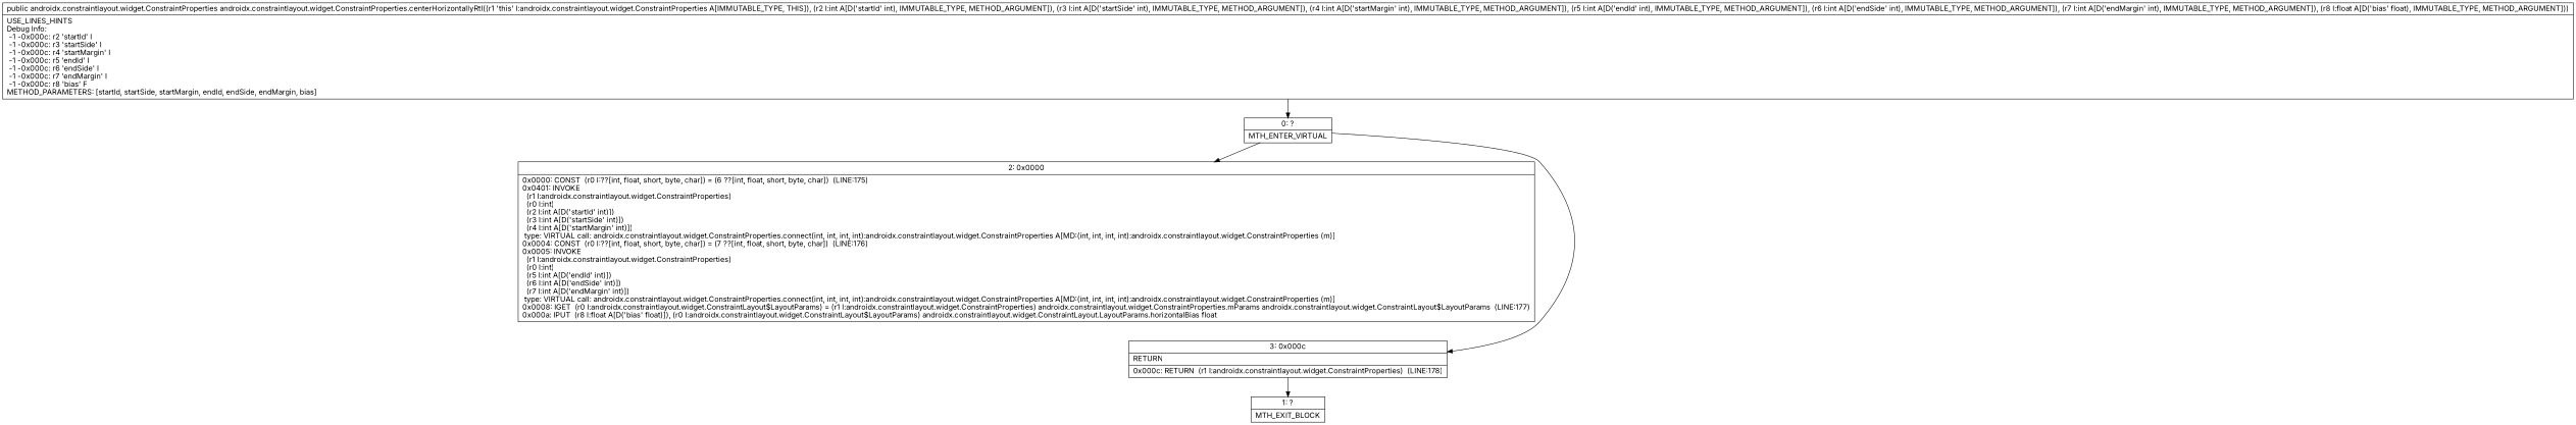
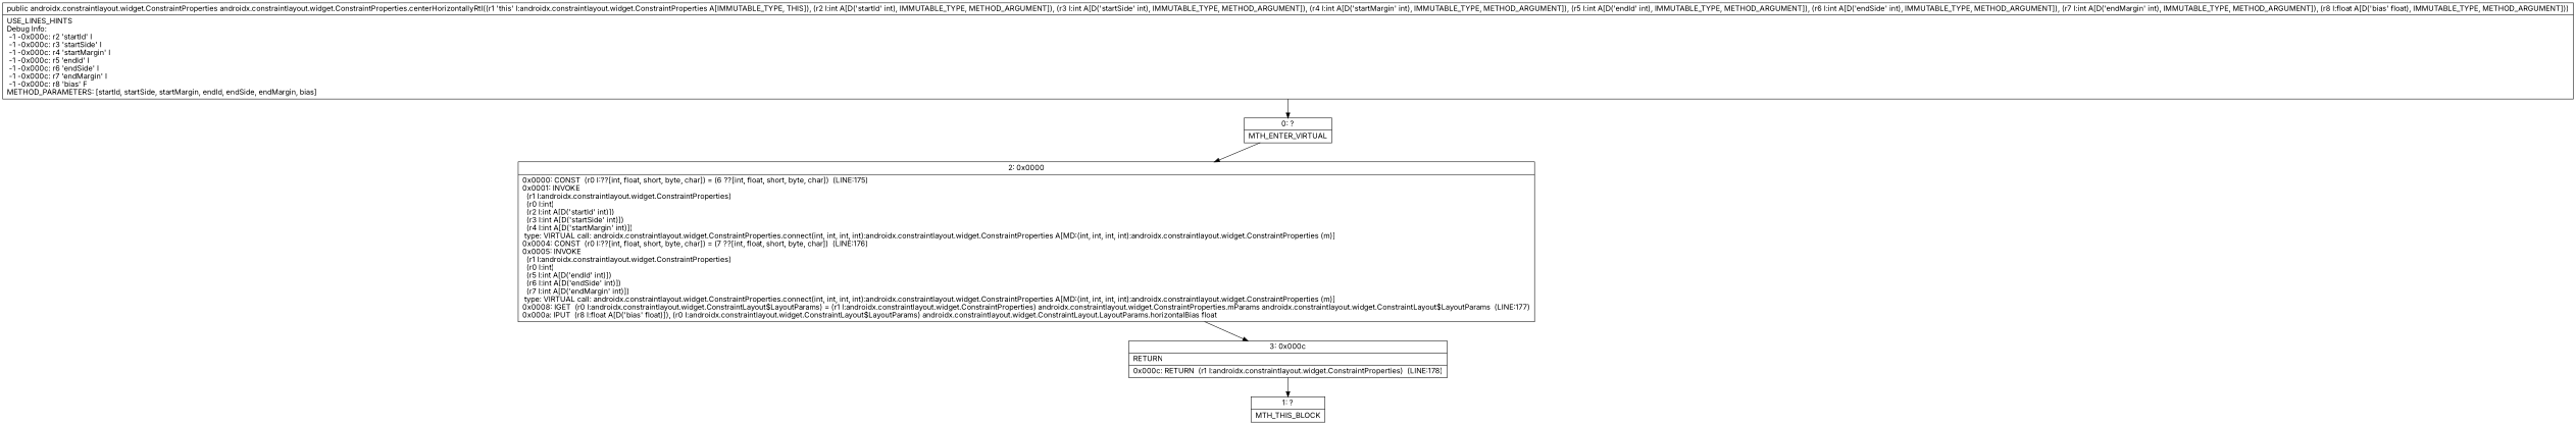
  digraph {
    fontname=Inter
    node [fontname=Inter shape=record]
    edge [fontname=Inter]
    n1 [label="{0\:\ ?|MTH_ENTER_VIRTUAL\l}"]
-   n2 [label="{2\:\ 0x0000|0x0000: CONST  (r0 I:??[int, float, short, byte, char]) = (6 ??[int, float, short, byte, char])  (LINE:175)\l0x0401: INVOKE  \l  (r1 I:androidx.constraintlayout.widget.ConstraintProperties)\l  (r0 I:int)\l  (r2 I:int A[D('startId' int)])\l  (r3 I:int A[D('startSide' int)])\l  (r4 I:int A[D('startMargin' int)])\l type: VIRTUAL call: androidx.constraintlayout.widget.ConstraintProperties.connect(int, int, int, int):androidx.constraintlayout.widget.ConstraintProperties A[MD:(int, int, int, int):androidx.constraintlayout.widget.ConstraintProperties (m)]\l0x0004: CONST  (r0 I:??[int, float, short, byte, char]) = (7 ??[int, float, short, byte, char])  (LINE:176)\l0x0005: INVOKE  \l  (r1 I:androidx.constraintlayout.widget.ConstraintProperties)\l  (r0 I:int)\l  (r5 I:int A[D('endId' int)])\l  (r6 I:int A[D('endSide' int)])\l  (r7 I:int A[D('endMargin' int)])\l type: VIRTUAL call: androidx.constraintlayout.widget.ConstraintProperties.connect(int, int, int, int):androidx.constraintlayout.widget.ConstraintProperties A[MD:(int, int, int, int):androidx.constraintlayout.widget.ConstraintProperties (m)]\l0x0008: IGET  (r0 I:androidx.constraintlayout.widget.ConstraintLayout$LayoutParams) = (r1 I:androidx.constraintlayout.widget.ConstraintProperties) androidx.constraintlayout.widget.ConstraintProperties.mParams androidx.constraintlayout.widget.ConstraintLayout$LayoutParams  (LINE:177)\l0x000a: IPUT  (r8 I:float A[D('bias' float)]), (r0 I:androidx.constraintlayout.widget.ConstraintLayout$LayoutParams) androidx.constraintlayout.widget.ConstraintLayout.LayoutParams.horizontalBias float \l}"]
+   n2 [label="{2\:\ 0x0000|0x0000: CONST  (r0 I:??[int, float, short, byte, char]) = (6 ??[int, float, short, byte, char])  (LINE:175)\l0x0001: INVOKE  \l  (r1 I:androidx.constraintlayout.widget.ConstraintProperties)\l  (r0 I:int)\l  (r2 I:int A[D('startId' int)])\l  (r3 I:int A[D('startSide' int)])\l  (r4 I:int A[D('startMargin' int)])\l type: VIRTUAL call: androidx.constraintlayout.widget.ConstraintProperties.connect(int, int, int, int):androidx.constraintlayout.widget.ConstraintProperties A[MD:(int, int, int, int):androidx.constraintlayout.widget.ConstraintProperties (m)]\l0x0004: CONST  (r0 I:??[int, float, short, byte, char]) = (7 ??[int, float, short, byte, char])  (LINE:176)\l0x0005: INVOKE  \l  (r1 I:androidx.constraintlayout.widget.ConstraintProperties)\l  (r0 I:int)\l  (r5 I:int A[D('endId' int)])\l  (r6 I:int A[D('endSide' int)])\l  (r7 I:int A[D('endMargin' int)])\l type: VIRTUAL call: androidx.constraintlayout.widget.ConstraintProperties.connect(int, int, int, int):androidx.constraintlayout.widget.ConstraintProperties A[MD:(int, int, int, int):androidx.constraintlayout.widget.ConstraintProperties (m)]\l0x0008: IGET  (r0 I:androidx.constraintlayout.widget.ConstraintLayout$LayoutParams) = (r1 I:androidx.constraintlayout.widget.ConstraintProperties) androidx.constraintlayout.widget.ConstraintProperties.mParams androidx.constraintlayout.widget.ConstraintLayout$LayoutParams  (LINE:177)\l0x000a: IPUT  (r8 I:float A[D('bias' float)]), (r0 I:androidx.constraintlayout.widget.ConstraintLayout$LayoutParams) androidx.constraintlayout.widget.ConstraintLayout.LayoutParams.horizontalBias float \l}"]
    n3 [label="{3\:\ 0x000c|RETURN\l|0x000c: RETURN  (r1 I:androidx.constraintlayout.widget.ConstraintProperties)  (LINE:178)\l}"]
-   n4 [label="{1\:\ ?|MTH_EXIT_BLOCK\l}"]
+   n4 [label="{1\:\ ?|MTH_THIS_BLOCK\l}"]
    n5 [label="{public androidx.constraintlayout.widget.ConstraintProperties androidx.constraintlayout.widget.ConstraintProperties.centerHorizontallyRtl((r1 'this' I:androidx.constraintlayout.widget.ConstraintProperties A[IMMUTABLE_TYPE, THIS]), (r2 I:int A[D('startId' int), IMMUTABLE_TYPE, METHOD_ARGUMENT]), (r3 I:int A[D('startSide' int), IMMUTABLE_TYPE, METHOD_ARGUMENT]), (r4 I:int A[D('startMargin' int), IMMUTABLE_TYPE, METHOD_ARGUMENT]), (r5 I:int A[D('endId' int), IMMUTABLE_TYPE, METHOD_ARGUMENT]), (r6 I:int A[D('endSide' int), IMMUTABLE_TYPE, METHOD_ARGUMENT]), (r7 I:int A[D('endMargin' int), IMMUTABLE_TYPE, METHOD_ARGUMENT]), (r8 I:float A[D('bias' float), IMMUTABLE_TYPE, METHOD_ARGUMENT]))  | USE_LINES_HINTS\lDebug Info:\l  \-1 \-0x000c: r2 'startId' I\l  \-1 \-0x000c: r3 'startSide' I\l  \-1 \-0x000c: r4 'startMargin' I\l  \-1 \-0x000c: r5 'endId' I\l  \-1 \-0x000c: r6 'endSide' I\l  \-1 \-0x000c: r7 'endMargin' I\l  \-1 \-0x000c: r8 'bias' F\lMETHOD_PARAMETERS: [startId, startSide, startMargin, endId, endSide, endMargin, bias]\l}"]
    n1 -> n2
-   n1 -> n3
+   n2 -> n3
    n3 -> n4
    n5 -> n1
  }
